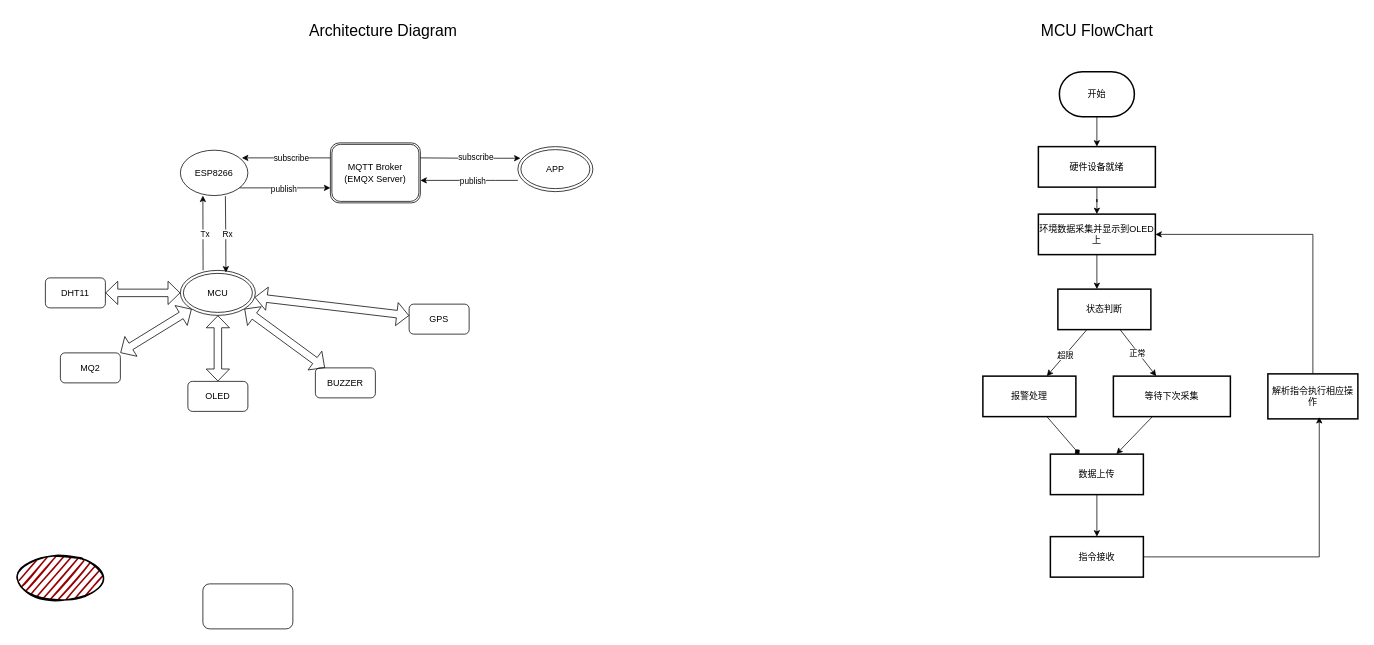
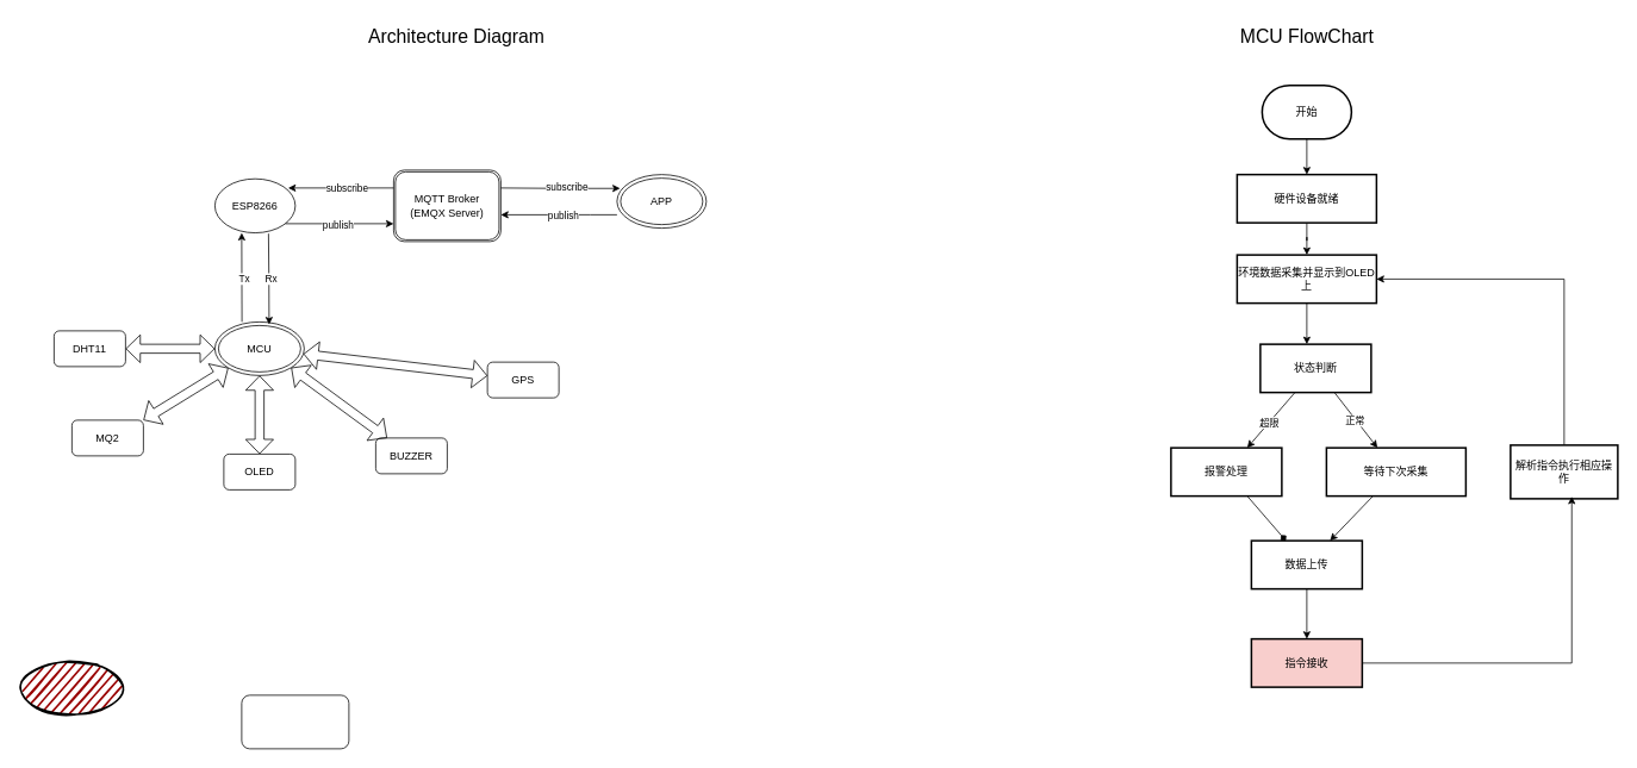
  <mxCell id="0" />
  <mxCell id="1" parent="0" />
  <mxCell id="2" style="edgeStyle=orthogonalEdgeStyle;rounded=0;orthogonalLoop=1;jettySize=auto;html=1;" parent="1" source="3" target="5" edge="1"><mxGeometry relative="1" as="geometry" /></mxCell>
  <mxCell id="3" value="硬件设备就绪" style="whiteSpace=wrap;strokeWidth=2;" parent="1" vertex="1"><mxGeometry x="1384" y="195" width="156" height="54" as="geometry" /></mxCell>
  <mxCell id="4" value="" style="edgeStyle=orthogonalEdgeStyle;rounded=0;orthogonalLoop=1;jettySize=auto;html=1;" parent="1" source="5" target="6" edge="1"><mxGeometry relative="1" as="geometry"><Array as="points"><mxPoint x="1462" y="375" /><mxPoint x="1462" y="375" /></Array></mxGeometry></mxCell>
  <mxCell id="5" value="环境数据采集并显示到OLED上" style="whiteSpace=wrap;strokeWidth=2;" parent="1" vertex="1"><mxGeometry x="1384" y="285" width="156" height="54" as="geometry" /></mxCell>
  <mxCell id="6" value="状态判断" style="whiteSpace=wrap;strokeWidth=2;" parent="1" vertex="1"><mxGeometry x="1410" y="385" width="124" height="54" as="geometry" /></mxCell>
  <mxCell id="7" value="报警处理" style="whiteSpace=wrap;strokeWidth=2;" parent="1" vertex="1"><mxGeometry x="1310" y="501" width="124" height="54" as="geometry" /></mxCell>
  <mxCell id="8" value="等待下次采集" style="whiteSpace=wrap;strokeWidth=2;" parent="1" vertex="1"><mxGeometry x="1484" y="501" width="156" height="54" as="geometry" /></mxCell>
  <mxCell id="9" value="数据上传" style="whiteSpace=wrap;strokeWidth=2;" parent="1" vertex="1"><mxGeometry x="1400" y="605" width="124" height="54" as="geometry" /></mxCell>
- <mxCell id="10" value="指令接收" style="whiteSpace=wrap;strokeWidth=2;" parent="1" vertex="1"><mxGeometry x="1400" y="715" width="124" height="54" as="geometry" /></mxCell>
+ <mxCell id="10" value="指令接收" style="whiteSpace=wrap;strokeWidth=2;fillColor=#f8cecc;" parent="1" vertex="1"><mxGeometry x="1400" y="715" width="124" height="54" as="geometry" /></mxCell>
  <mxCell id="11" value="" style="endArrow=classic;html=1;rounded=0;" parent="1" source="9" target="10" edge="1"><mxGeometry width="50" height="50" relative="1" as="geometry"><mxPoint x="1552" y="675" as="sourcePoint" /><mxPoint x="1602" y="625" as="targetPoint" /></mxGeometry></mxCell>
  <mxCell id="12" value="" style="endArrow=classic;html=1;rounded=0;" parent="1" source="8" target="9" edge="1"><mxGeometry width="50" height="50" relative="1" as="geometry"><mxPoint x="1560" y="615" as="sourcePoint" /><mxPoint x="1610" y="565" as="targetPoint" /></mxGeometry></mxCell>
  <mxCell id="13" value="" style="endArrow=diamond;html=1;rounded=0;" parent="1" source="7" target="9" edge="1"><mxGeometry width="50" height="50" relative="1" as="geometry"><mxPoint x="1560" y="615" as="sourcePoint" /><mxPoint x="1610" y="565" as="targetPoint" /></mxGeometry></mxCell>
  <mxCell id="14" value="" style="endArrow=classic;html=1;rounded=0;" parent="1" source="6" target="7" edge="1"><mxGeometry width="50" height="50" relative="1" as="geometry"><mxPoint x="1440" y="485" as="sourcePoint" /><mxPoint x="1400" y="495" as="targetPoint" /></mxGeometry></mxCell>
  <mxCell id="15" value="超限" style="edgeLabel;html=1;align=center;verticalAlign=middle;resizable=0;points=[];" parent="14" vertex="1" connectable="0"><mxGeometry x="0.078" relative="1" as="geometry"><mxPoint as="offset" /></mxGeometry></mxCell>
  <mxCell id="16" value="" style="endArrow=classic;html=1;rounded=0;" parent="1" source="6" target="8" edge="1"><mxGeometry width="50" height="50" relative="1" as="geometry"><mxPoint x="1440" y="485" as="sourcePoint" /><mxPoint x="1490" y="435" as="targetPoint" /></mxGeometry></mxCell>
  <mxCell id="17" value="正常" style="edgeLabel;html=1;align=center;verticalAlign=middle;resizable=0;points=[];" parent="16" vertex="1" connectable="0"><mxGeometry x="-0.086" relative="1" as="geometry"><mxPoint y="3" as="offset" /></mxGeometry></mxCell>
  <mxCell id="18" style="edgeStyle=orthogonalEdgeStyle;rounded=0;orthogonalLoop=1;jettySize=auto;html=1;exitX=0.5;exitY=1;exitDx=0;exitDy=0;exitPerimeter=0;" parent="1" source="19" target="3" edge="1"><mxGeometry relative="1" as="geometry" /></mxCell>
  <mxCell id="19" value="开始" style="strokeWidth=2;html=1;shape=mxgraph.flowchart.terminator;whiteSpace=wrap;" parent="1" vertex="1"><mxGeometry x="1412" y="95" width="100" height="60" as="geometry" /></mxCell>
  <mxCell id="20" style="edgeStyle=orthogonalEdgeStyle;rounded=0;orthogonalLoop=1;jettySize=auto;html=1;exitX=0.5;exitY=0;exitDx=0;exitDy=0;entryX=1;entryY=0.5;entryDx=0;entryDy=0;" parent="1" source="21" target="5" edge="1"><mxGeometry relative="1" as="geometry" /></mxCell>
  <mxCell id="21" value="解析指令执行相应操作" style="rounded=0;whiteSpace=wrap;html=1;strokeWidth=2;" parent="1" vertex="1"><mxGeometry x="1690" y="498" width="120" height="60" as="geometry" /></mxCell>
  <mxCell id="22" style="edgeStyle=orthogonalEdgeStyle;rounded=0;orthogonalLoop=1;jettySize=auto;html=1;exitX=1;exitY=0.5;exitDx=0;exitDy=0;entryX=0.571;entryY=0.959;entryDx=0;entryDy=0;entryPerimeter=0;" parent="1" source="10" target="21" edge="1"><mxGeometry relative="1" as="geometry" /></mxCell>
  <mxCell id="23" value="&lt;font style=&quot;font-size: 21px;&quot;&gt;MCU FlowChart&lt;/font&gt;" style="text;html=1;align=center;verticalAlign=middle;resizable=0;points=[];autosize=1;strokeColor=none;fillColor=none;strokeWidth=5;" parent="1" vertex="1"><mxGeometry x="1377" y="20" width="170" height="40" as="geometry" /></mxCell>
  <mxCell id="24" value="&lt;font style=&quot;font-size: 21px;&quot;&gt;Architecture Diagram&lt;/font&gt;" style="text;html=1;align=center;verticalAlign=middle;resizable=0;points=[];autosize=1;strokeColor=none;fillColor=none;strokeWidth=5;" parent="1" vertex="1"><mxGeometry x="400" y="20" width="220" height="40" as="geometry" /></mxCell>
  <mxCell id="25" value="" style="rounded=1;whiteSpace=wrap;html=1;" parent="1" vertex="1"><mxGeometry x="270" y="778" width="120" height="60" as="geometry" /></mxCell>
  <mxCell id="26" style="edgeStyle=orthogonalEdgeStyle;rounded=0;orthogonalLoop=1;jettySize=auto;html=1;" parent="1" edge="1"><mxGeometry relative="1" as="geometry"><mxPoint x="442" y="210.004" as="sourcePoint" /><mxPoint x="322" y="210" as="targetPoint" /><Array as="points"><mxPoint x="412" y="210" /><mxPoint x="412" y="210" /></Array></mxGeometry></mxCell>
  <mxCell id="27" value="&lt;h2 style=&quot;border: 0px; border-collapse: collapse; border-spacing: 0px; list-style: none; margin: 0px; padding: 0px; font-variant-numeric: normal; font-variant-east-asian: normal; font-variant-alternates: normal; font-size-adjust: none; font-kerning: auto; font-optical-sizing: auto; font-feature-settings: normal; font-variation-settings: normal; font-variant-position: normal; font-variant-emoji: normal; font-weight: 400; font-stretch: normal; line-height: 48px; font-family: Arial, Helvetica, sans-serif; overflow-wrap: break-word; color: rgb(17, 17, 17); text-align: left; text-wrap-mode: wrap;&quot; class=&quot;b_focusTextMedium&quot;&gt;&lt;br&gt;&lt;/h2&gt;" style="edgeLabel;html=1;align=center;verticalAlign=middle;resizable=0;points=[];" parent="26" vertex="1" connectable="0"><mxGeometry x="-0.027" y="-3" relative="1" as="geometry"><mxPoint as="offset" /></mxGeometry></mxCell>
  <mxCell id="28" value="subscribe" style="edgeLabel;html=1;align=center;verticalAlign=middle;resizable=0;points=[];" parent="26" vertex="1" connectable="0"><mxGeometry x="-0.08" y="-1" relative="1" as="geometry"><mxPoint as="offset" /></mxGeometry></mxCell>
  <mxCell id="29" value="MQTT Broker&lt;div&gt;&amp;nbsp;(EMQX Server)&amp;nbsp;&lt;/div&gt;" style="shape=ext;double=1;rounded=1;whiteSpace=wrap;html=1;" parent="1" vertex="1"><mxGeometry x="440" y="190" width="120" height="80" as="geometry" /></mxCell>
  <mxCell id="30" value="MCU" style="ellipse;shape=doubleEllipse;whiteSpace=wrap;html=1;" parent="1" vertex="1"><mxGeometry x="240" y="360" width="100" height="60" as="geometry" /></mxCell>
  <mxCell id="31" value="" style="ellipse;whiteSpace=wrap;html=1;strokeWidth=2;fillWeight=2;hachureGap=8;fillColor=#990000;fillStyle=dots;sketch=1;" parent="1" vertex="1"><mxGeometry x="20" y="740" width="120" height="60" as="geometry" /></mxCell>
  <mxCell id="32" value="APP" style="ellipse;shape=doubleEllipse;whiteSpace=wrap;html=1;" parent="1" vertex="1"><mxGeometry x="690" y="195" width="100" height="60" as="geometry" /></mxCell>
  <mxCell id="33" style="edgeStyle=orthogonalEdgeStyle;rounded=0;orthogonalLoop=1;jettySize=auto;html=1;" parent="1" source="35" target="29" edge="1"><mxGeometry relative="1" as="geometry"><Array as="points"><mxPoint x="380" y="250" /><mxPoint x="380" y="250" /></Array></mxGeometry></mxCell>
  <mxCell id="34" value="publish" style="edgeLabel;html=1;align=center;verticalAlign=middle;resizable=0;points=[];" parent="33" vertex="1" connectable="0"><mxGeometry x="-0.025" y="-1" relative="1" as="geometry"><mxPoint as="offset" /></mxGeometry></mxCell>
  <mxCell id="35" value="ESP8266" style="ellipse;whiteSpace=wrap;html=1;" parent="1" vertex="1"><mxGeometry x="240" y="199.75" width="90" height="60.5" as="geometry" /></mxCell>
  <mxCell id="36" value="" style="endArrow=classic;html=1;rounded=0;exitX=0.4;exitY=0;exitDx=0;exitDy=0;exitPerimeter=0;entryX=0.33;entryY=1.001;entryDx=0;entryDy=0;entryPerimeter=0;" parent="1" edge="1"><mxGeometry width="50" height="50" relative="1" as="geometry"><mxPoint x="270.3" y="359.94" as="sourcePoint" /><mxPoint x="270" y="260.251" as="targetPoint" /></mxGeometry></mxCell>
  <mxCell id="37" value="Tx" style="edgeLabel;html=1;align=center;verticalAlign=middle;resizable=0;points=[];" parent="36" vertex="1" connectable="0"><mxGeometry x="-0.029" y="-2" relative="1" as="geometry"><mxPoint as="offset" /></mxGeometry></mxCell>
  <mxCell id="38" style="edgeStyle=orthogonalEdgeStyle;rounded=0;orthogonalLoop=1;jettySize=auto;html=1;entryX=0.035;entryY=0.592;entryDx=0;entryDy=0;entryPerimeter=0;" parent="1" edge="1"><mxGeometry relative="1" as="geometry"><mxPoint x="560" y="209.999" as="sourcePoint" /><mxPoint x="693.5" y="210.49" as="targetPoint" /></mxGeometry></mxCell>
  <mxCell id="39" value="subscribe" style="edgeLabel;html=1;align=center;verticalAlign=middle;resizable=0;points=[];" parent="38" vertex="1" connectable="0"><mxGeometry x="0.104" y="2" relative="1" as="geometry"><mxPoint as="offset" /></mxGeometry></mxCell>
  <mxCell id="40" style="edgeStyle=orthogonalEdgeStyle;rounded=0;orthogonalLoop=1;jettySize=auto;html=1;entryX=1;entryY=0.438;entryDx=0;entryDy=0;entryPerimeter=0;" parent="1" edge="1"><mxGeometry relative="1" as="geometry"><mxPoint x="690" y="240" as="sourcePoint" /><mxPoint x="560" y="240.04" as="targetPoint" /><Array as="points"><mxPoint x="660" y="240" /><mxPoint x="660" y="240" /></Array></mxGeometry></mxCell>
  <mxCell id="41" value="publish" style="edgeLabel;html=1;align=center;verticalAlign=middle;resizable=0;points=[];" parent="40" vertex="1" connectable="0"><mxGeometry x="-0.218" y="-1" relative="1" as="geometry"><mxPoint x="-9" y="1" as="offset" /></mxGeometry></mxCell>
  <mxCell id="42" style="edgeStyle=orthogonalEdgeStyle;rounded=0;orthogonalLoop=1;jettySize=auto;html=1;entryX=0.457;entryY=0.034;entryDx=0;entryDy=0;entryPerimeter=0;" parent="1" edge="1"><mxGeometry relative="1" as="geometry"><mxPoint x="300" y="261.1" as="sourcePoint" /><mxPoint x="300.7" y="362.89" as="targetPoint" /></mxGeometry></mxCell>
  <mxCell id="43" value="Rx" style="edgeLabel;html=1;align=center;verticalAlign=middle;resizable=0;points=[];" parent="42" vertex="1" connectable="0"><mxGeometry x="-0.026" y="2" relative="1" as="geometry"><mxPoint as="offset" /></mxGeometry></mxCell>
  <mxCell id="44" value="MQ2" style="rounded=1;whiteSpace=wrap;html=1;" parent="1" vertex="1"><mxGeometry x="80" y="470" width="80" height="40" as="geometry" /></mxCell>
  <mxCell id="45" value="DHT11" style="rounded=1;whiteSpace=wrap;html=1;" parent="1" vertex="1"><mxGeometry x="60" y="370" width="80" height="40" as="geometry" /></mxCell>
  <mxCell id="46" value="GPS" style="rounded=1;whiteSpace=wrap;html=1;" parent="1" vertex="1"><mxGeometry x="545" y="405" width="80" height="40" as="geometry" /></mxCell>
  <mxCell id="47" value="BUZZER" style="rounded=1;whiteSpace=wrap;html=1;" parent="1" vertex="1"><mxGeometry x="420" y="490" width="80" height="40" as="geometry" /></mxCell>
  <mxCell id="48" value="OLED" style="rounded=1;whiteSpace=wrap;html=1;" parent="1" vertex="1"><mxGeometry x="250" y="508" width="80" height="40" as="geometry" /></mxCell>
  <mxCell id="49" value="" style="shape=flexArrow;endArrow=classic;startArrow=classic;html=1;rounded=0;endSize=5;startSize=5;" parent="1" source="45" target="30" edge="1"><mxGeometry width="100" height="100" relative="1" as="geometry"><mxPoint x="410" y="500" as="sourcePoint" /><mxPoint x="510" y="400" as="targetPoint" /></mxGeometry></mxCell>
  <mxCell id="50" value="" style="shape=flexArrow;endArrow=classic;startArrow=classic;html=1;rounded=0;exitX=1;exitY=0;exitDx=0;exitDy=0;startSize=5;endSize=5;" parent="1" source="44" target="30" edge="1"><mxGeometry width="100" height="100" relative="1" as="geometry"><mxPoint x="310" y="450" as="sourcePoint" /><mxPoint x="410" y="350" as="targetPoint" /></mxGeometry></mxCell>
  <mxCell id="51" value="" style="shape=flexArrow;endArrow=classic;startArrow=classic;html=1;rounded=0;startSize=5;endSize=5;" parent="1" source="48" target="30" edge="1"><mxGeometry width="100" height="100" relative="1" as="geometry"><mxPoint x="252.5" y="616" as="sourcePoint" /><mxPoint x="347.5" y="558" as="targetPoint" /></mxGeometry></mxCell>
  <mxCell id="52" value="" style="shape=flexArrow;endArrow=classic;startArrow=classic;html=1;rounded=0;startSize=5;endSize=5;entryX=1;entryY=1;entryDx=0;entryDy=0;" parent="1" source="47" target="30" edge="1"><mxGeometry width="100" height="100" relative="1" as="geometry"><mxPoint x="300" y="518" as="sourcePoint" /><mxPoint x="320" y="410" as="targetPoint" /><Array as="points" /></mxGeometry></mxCell>
  <mxCell id="53" value="" style="shape=flexArrow;endArrow=classic;startArrow=classic;html=1;rounded=0;startSize=5;endSize=5;" parent="1" source="46" target="30" edge="1"><mxGeometry width="100" height="100" relative="1" as="geometry"><mxPoint x="432" y="490" as="sourcePoint" /><mxPoint x="335" y="421" as="targetPoint" /><Array as="points" /></mxGeometry></mxCell>
